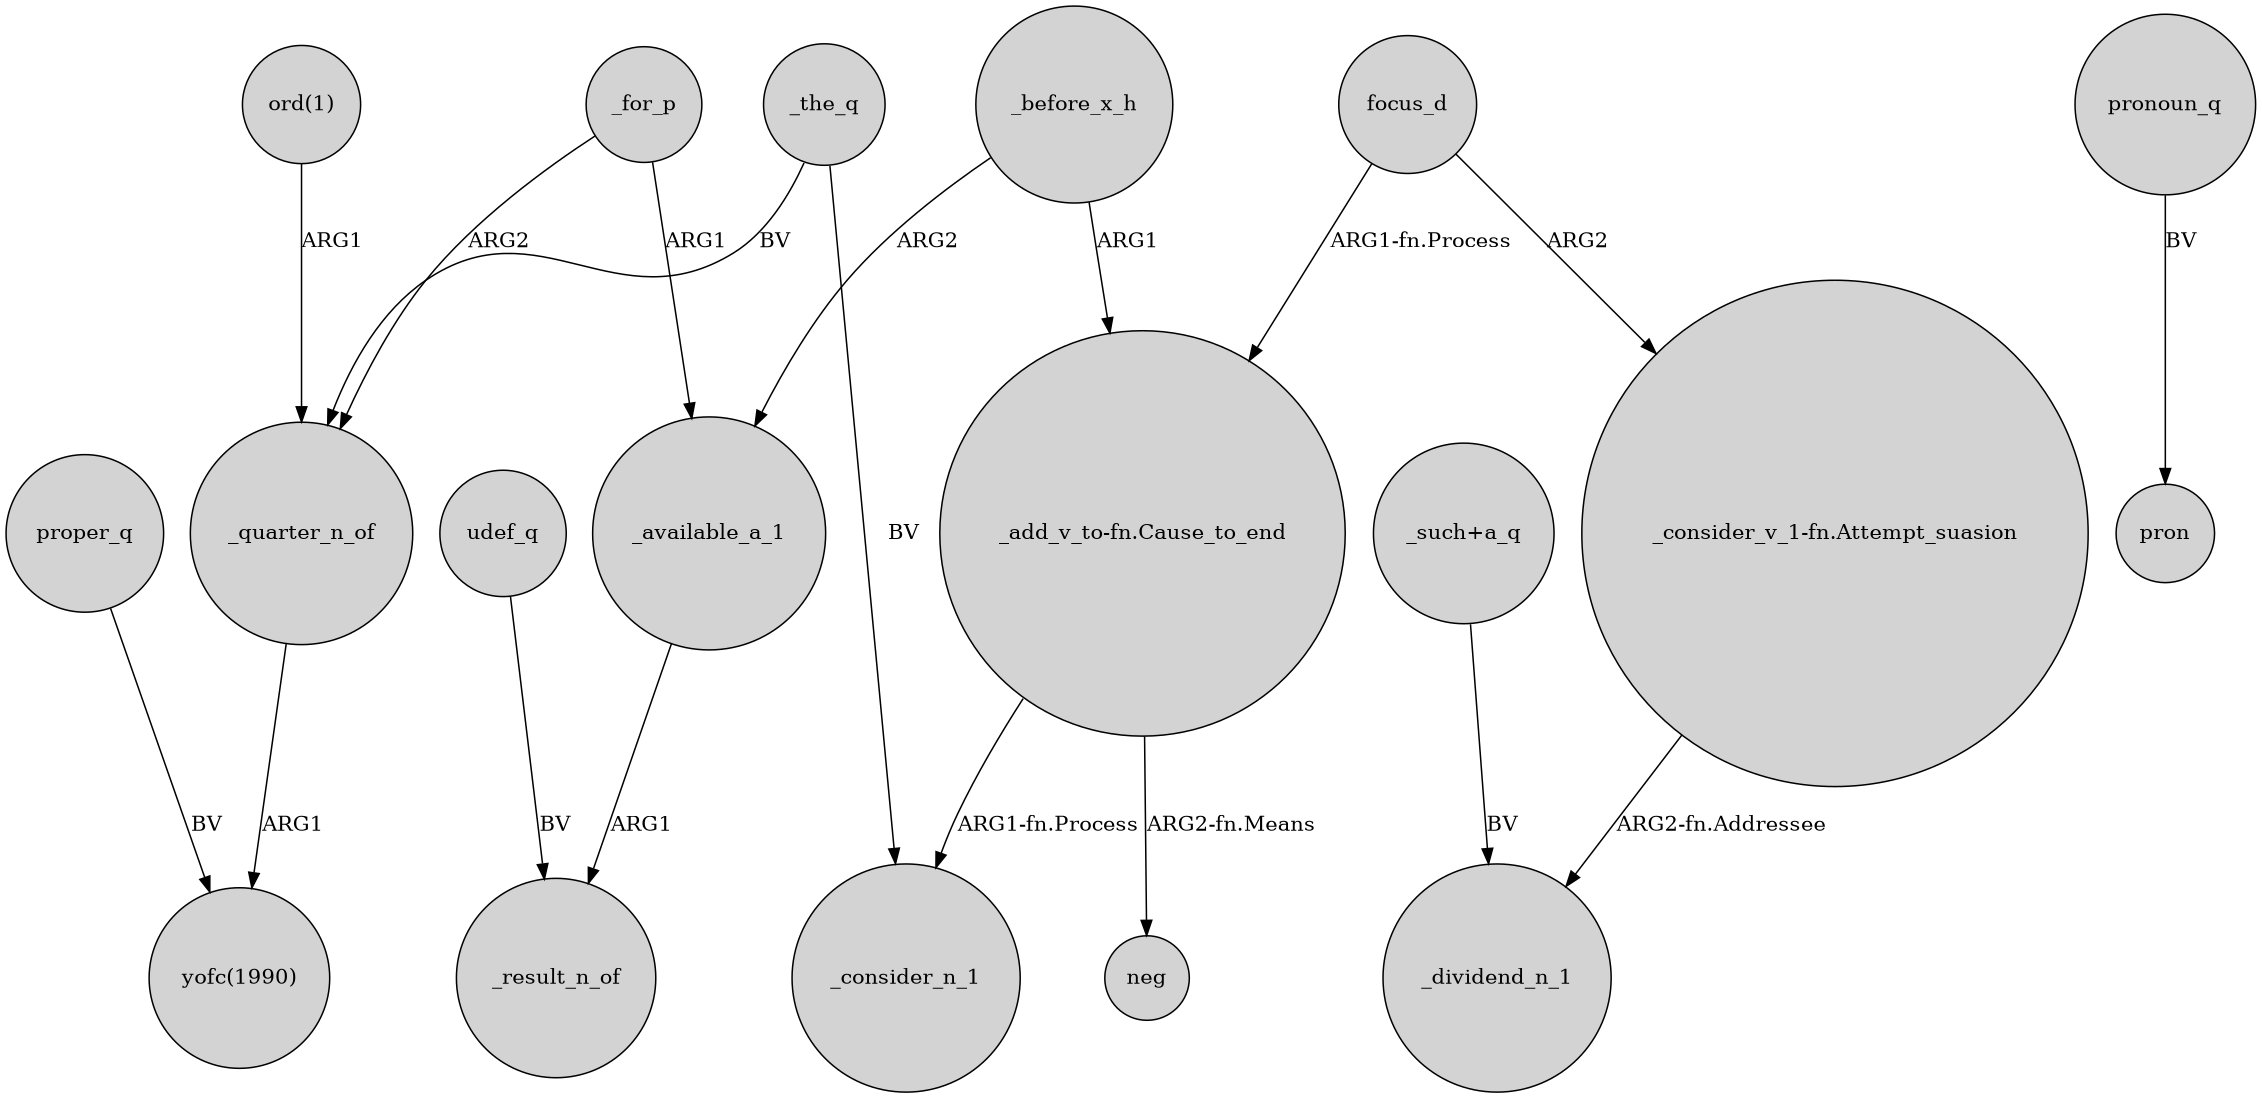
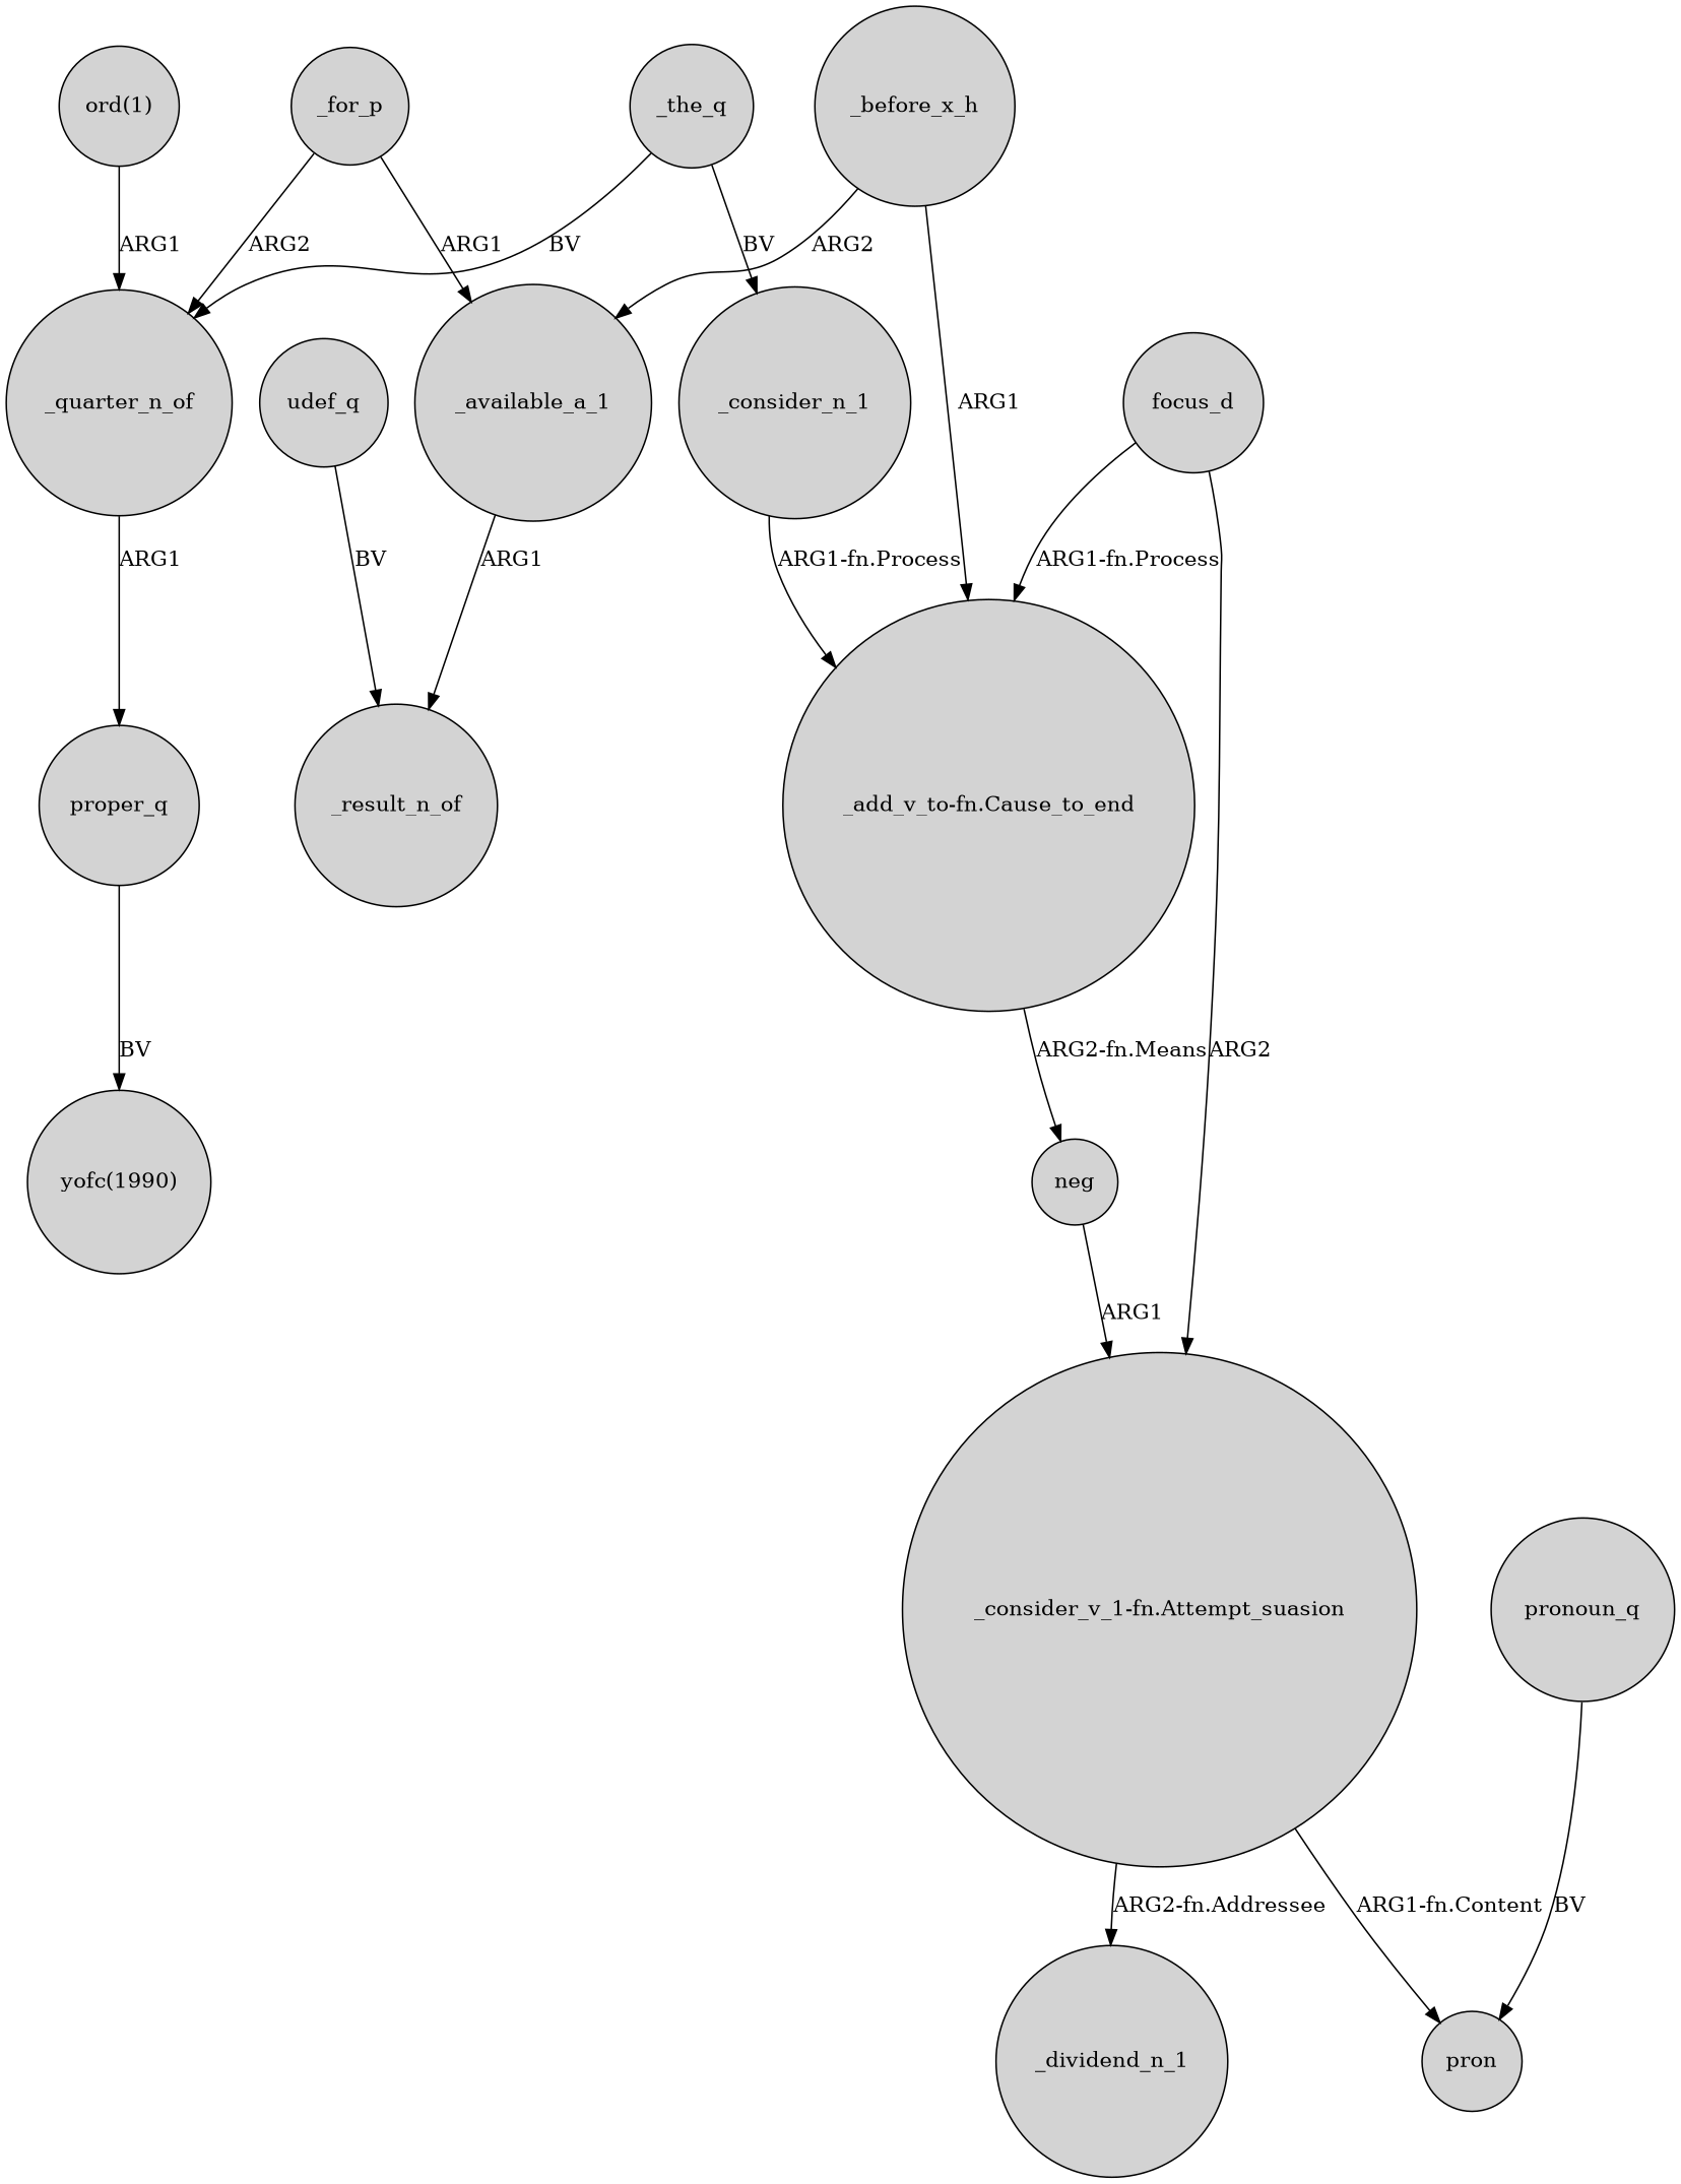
  digraph {
    node [shape=circle style=filled]
    "ord(1)"
    _quarter_n_of
    "yofc(1990)"
    "_add_v_to-fn.Cause_to_end"
    neg
    n6 [label=_consider_n_1]
    "_consider_v_1-fn.Attempt_suasion"
    _dividend_n_1
    pron
    focus_d
    _before_x_h
    _available_a_1
    _result_n_of
    _for_p
-   "_such+a_q"
    _the_q
    pronoun_q
    proper_q
    udef_q
    "ord(1)" -> _quarter_n_of [label=ARG1]
-   _quarter_n_of -> "yofc(1990)" [label=ARG1]
+   _quarter_n_of -> proper_q [label=ARG1]
    "_add_v_to-fn.Cause_to_end" -> neg [label="ARG2-fn.Means"]
-   "_add_v_to-fn.Cause_to_end" -> n6 [label="ARG1-fn.Process"]
+   n6 -> "_add_v_to-fn.Cause_to_end" [label="ARG1-fn.Process"]
+   neg -> "_consider_v_1-fn.Attempt_suasion" [label=ARG1]
    "_consider_v_1-fn.Attempt_suasion" -> _dividend_n_1 [label="ARG2-fn.Addressee"]
+   "_consider_v_1-fn.Attempt_suasion" -> pron [label="ARG1-fn.Content"]
    focus_d -> "_add_v_to-fn.Cause_to_end" [label="ARG1-fn.Process"]
    focus_d -> "_consider_v_1-fn.Attempt_suasion" [label=ARG2]
    _before_x_h -> "_add_v_to-fn.Cause_to_end" [label=ARG1]
    _before_x_h -> _available_a_1 [label=ARG2]
    _available_a_1 -> _result_n_of [label=ARG1]
    _for_p -> _quarter_n_of [label=ARG2]
    _for_p -> _available_a_1 [label=ARG1]
-   "_such+a_q" -> _dividend_n_1 [label=BV]
    _the_q -> _quarter_n_of [label=BV]
    _the_q -> n6 [label=BV]
    pronoun_q -> pron [label=BV]
    proper_q -> "yofc(1990)" [label=BV]
    udef_q -> _result_n_of [label=BV]
  }
